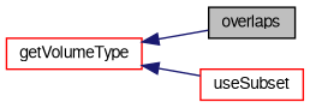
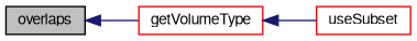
  digraph {
    rankdir=LR
    node [color=red fontname=FreeSans fontsize=10 shape=record]
    edge [color=midnightblue dir=back fontname=FreeSans fontsize=10 labelfontname=FreeSans labelfontsize=10 style=solid]
    n1 [color=black fillcolor=grey75 fontcolor=black height=0.2 label=overlaps style=filled width=0.4]
    n2 [height=0.2 label=getVolumeType width=0.4]
    n3 [height=0.2 label=useSubset width=0.4]
-   n2 -> n1
+   n1 -> n2
    n2 -> n3
  }
